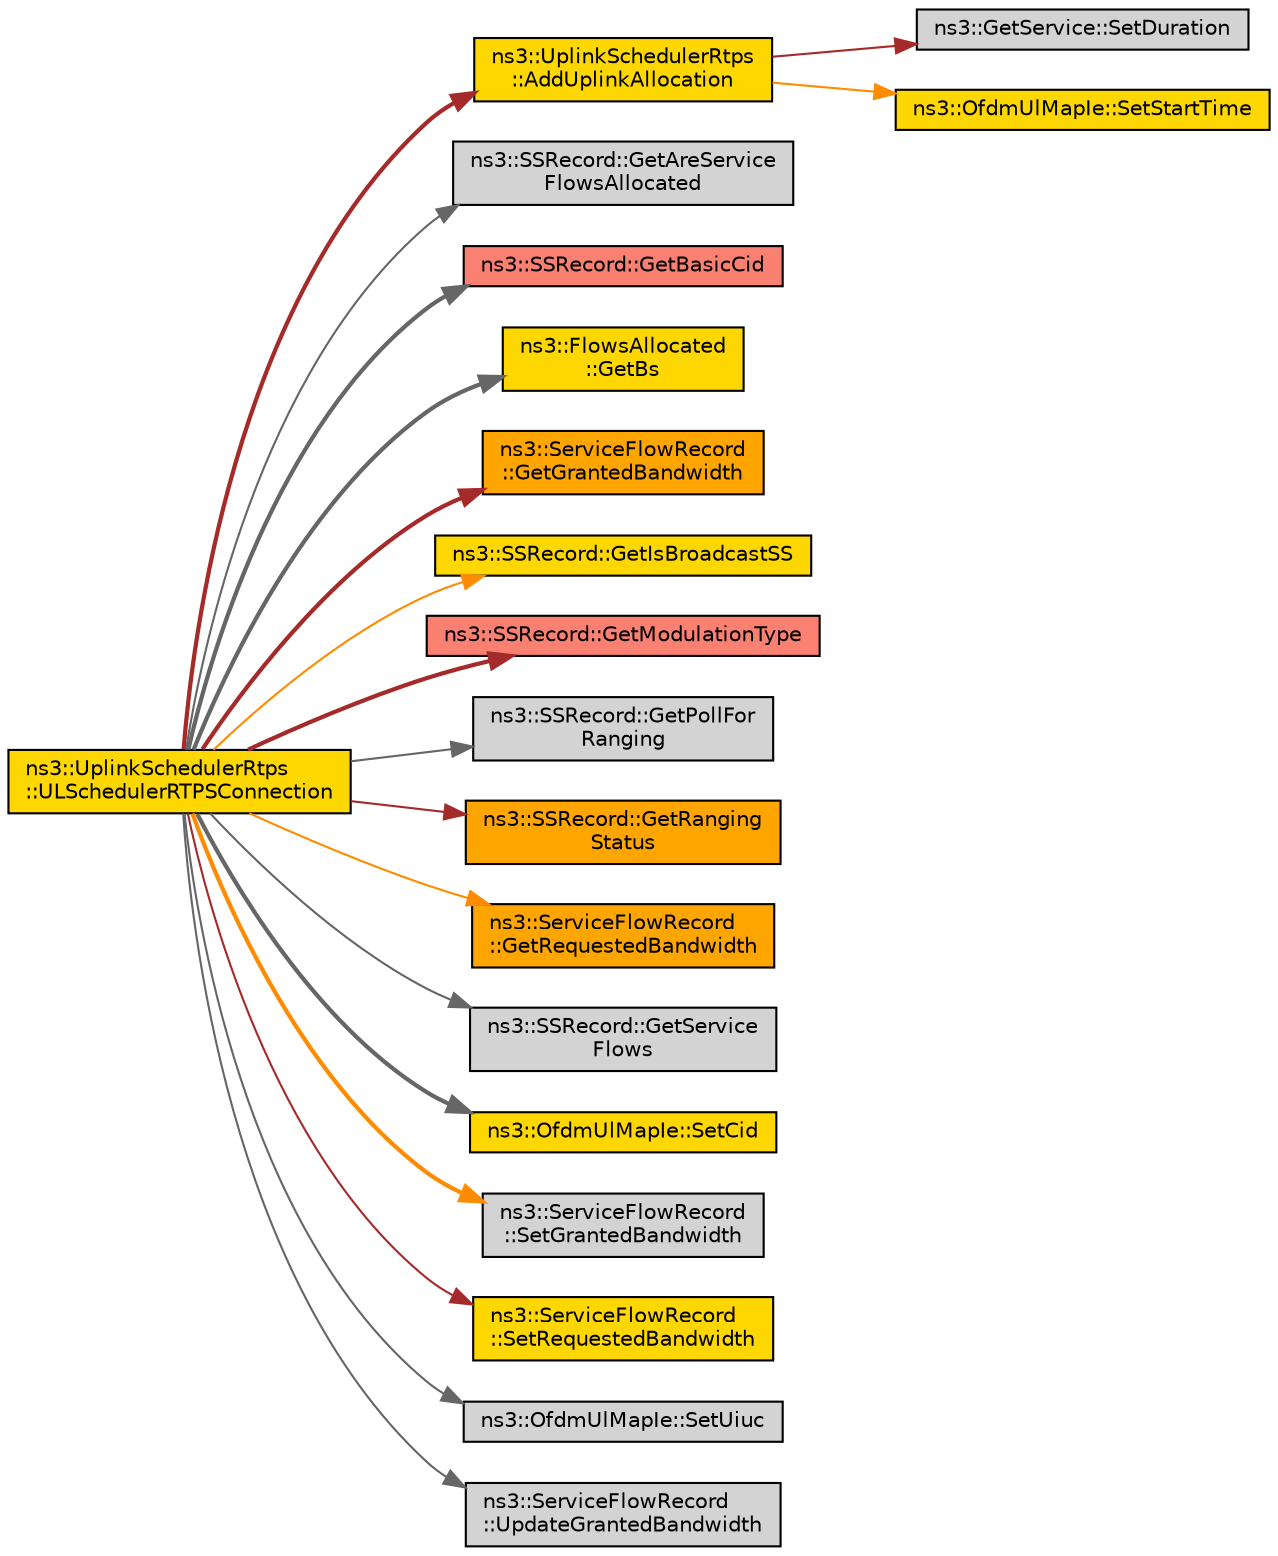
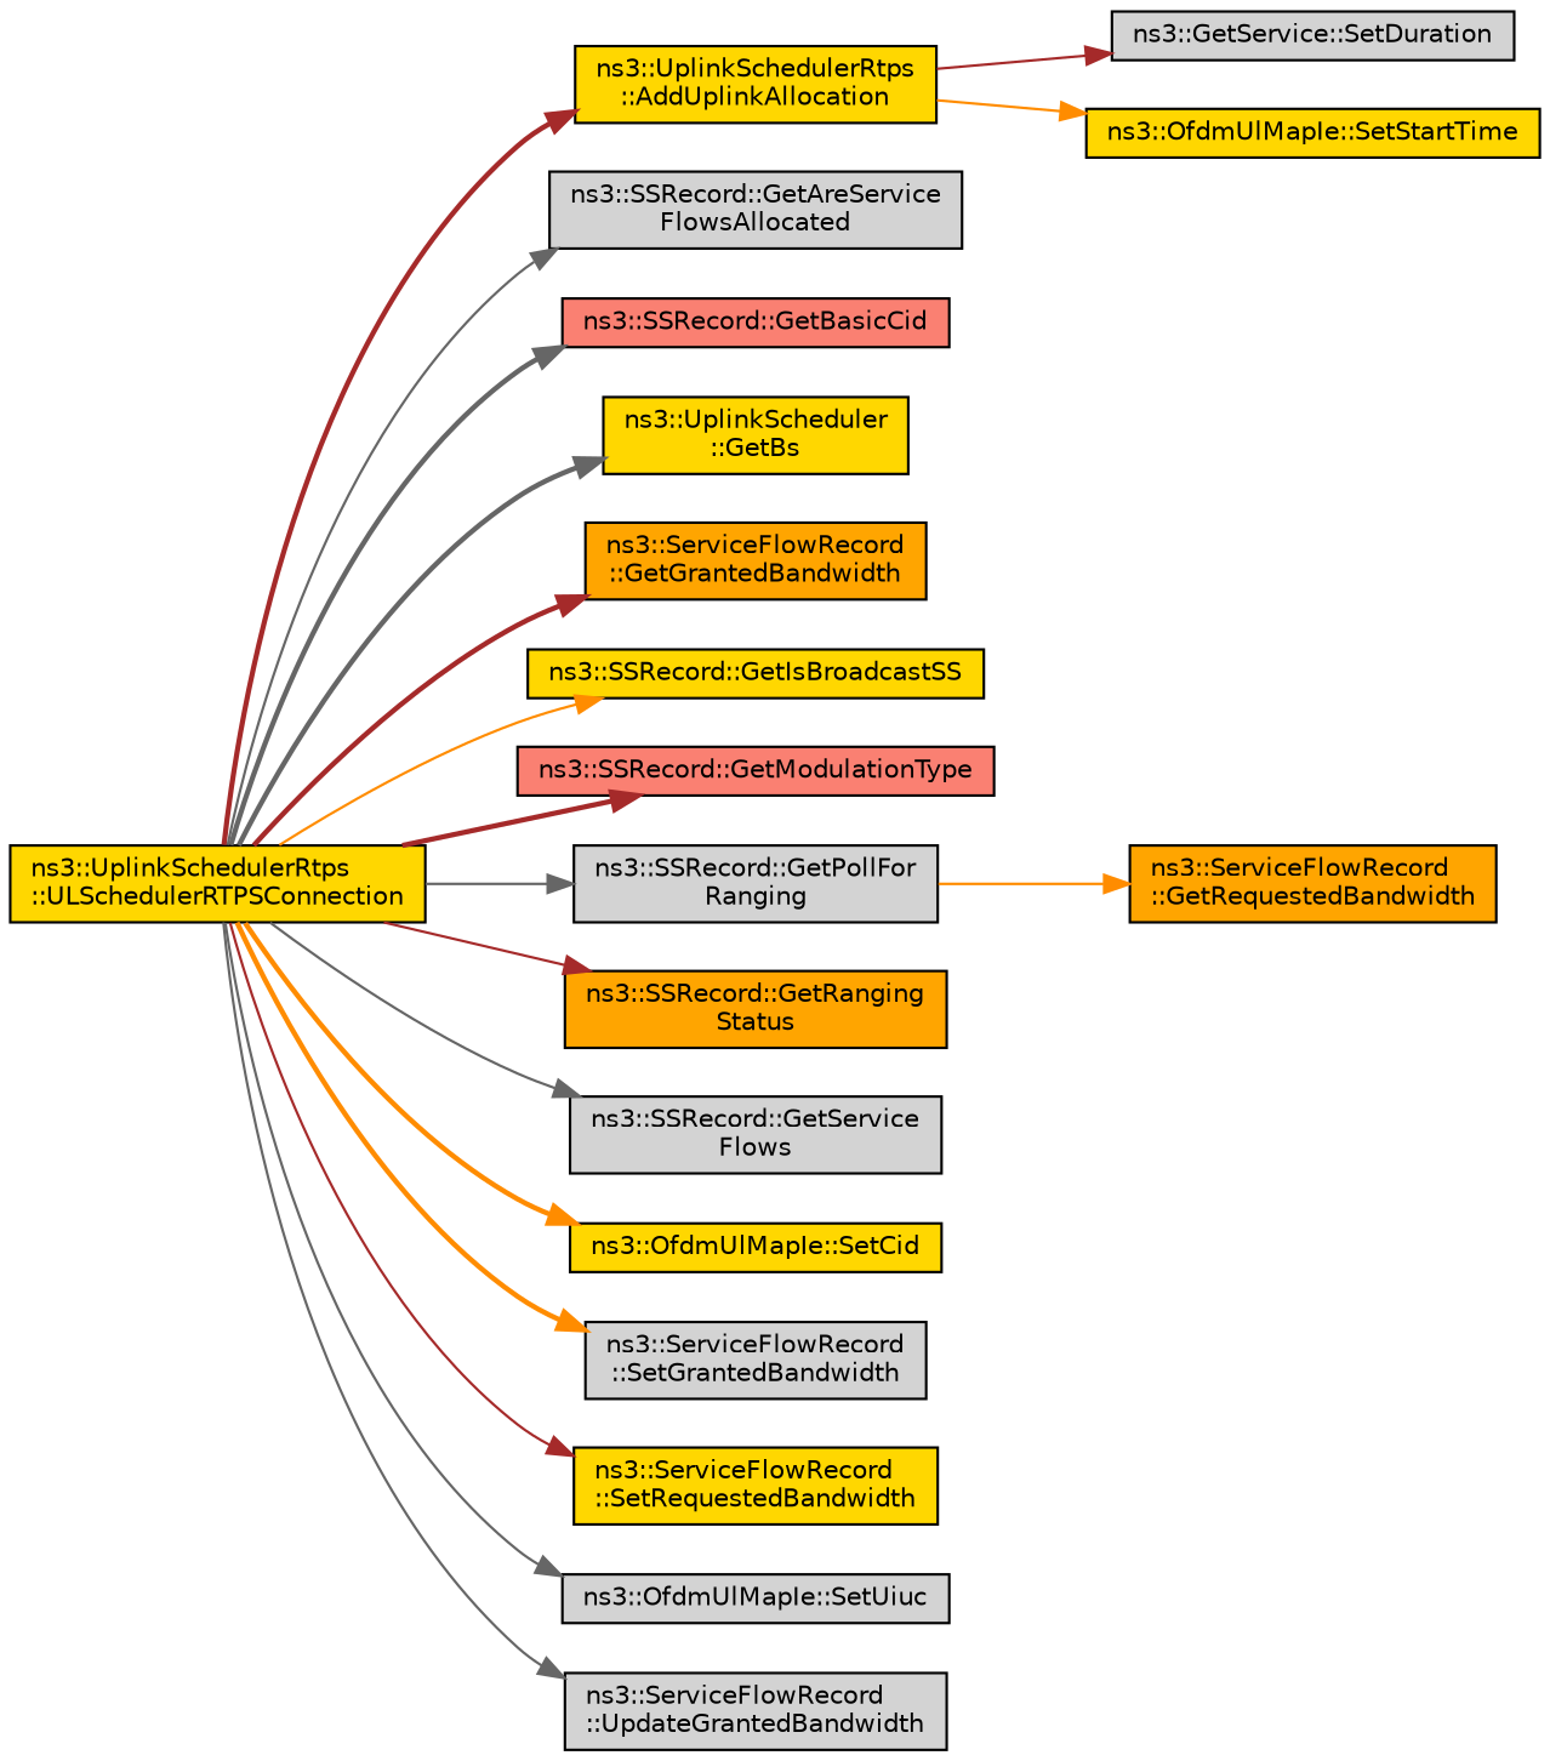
  digraph {
    rankdir=LR
    node [color=black fillcolor=gold fontname=Helvetica fontsize=10 shape=record style=filled]
    edge [color=gray40 fontname=Helvetica fontsize=10 labelfontname=Helvetica labelfontsize=10 style=solid]
    n1 [fontcolor=black height=0.2 label="ns3::UplinkSchedulerRtps\l::ULSchedulerRTPSConnection" width=0.4]
    n2 [height=0.2 label="ns3::UplinkSchedulerRtps\l::AddUplinkAllocation" width=0.4]
    n3 [fillcolor=lightgrey height=0.2 label="ns3::SSRecord::GetAreService\lFlowsAllocated" width=0.4]
    n4 [fillcolor=salmon height=0.2 label="ns3::SSRecord::GetBasicCid" width=0.4]
-   n5 [height=0.2 label="ns3::FlowsAllocated\l::GetBs" width=0.4]
+   n5 [height=0.2 label="ns3::UplinkScheduler\l::GetBs" width=0.4]
    n6 [fillcolor=orange height=0.2 label="ns3::ServiceFlowRecord\l::GetGrantedBandwidth" width=0.4]
    n7 [height=0.2 label="ns3::SSRecord::GetIsBroadcastSS" width=0.4]
    n8 [fillcolor=salmon height=0.2 label="ns3::SSRecord::GetModulationType" width=0.4]
    n9 [fillcolor=lightgrey height=0.2 label="ns3::SSRecord::GetPollFor\lRanging" width=0.4]
    n10 [fillcolor=orange height=0.2 label="ns3::SSRecord::GetRanging\lStatus" width=0.4]
    n11 [fillcolor=orange height=0.2 label="ns3::ServiceFlowRecord\l::GetRequestedBandwidth" width=0.4]
    n12 [fillcolor=lightgrey height=0.2 label="ns3::SSRecord::GetService\lFlows" width=0.4]
    n13 [height=0.2 label="ns3::OfdmUlMapIe::SetCid" width=0.4]
    n14 [fillcolor=lightgrey height=0.2 label="ns3::ServiceFlowRecord\l::SetGrantedBandwidth" width=0.4]
    n15 [height=0.2 label="ns3::ServiceFlowRecord\l::SetRequestedBandwidth" width=0.4]
    n16 [fillcolor=lightgrey height=0.2 label="ns3::OfdmUlMapIe::SetUiuc" width=0.4]
    n17 [fillcolor=lightgrey height=0.2 label="ns3::ServiceFlowRecord\l::UpdateGrantedBandwidth" width=0.4]
    n18 [fillcolor=lightgrey height=0.2 label="ns3::GetService::SetDuration" width=0.4]
    n19 [height=0.2 label="ns3::OfdmUlMapIe::SetStartTime" width=0.4]
    n1 -> n2 [color=brown style=bold]
    n1 -> n3
    n1 -> n4 [style=bold]
    n1 -> n5 [style=bold]
    n1 -> n6 [color=brown style=bold]
    n1 -> n7 [color=darkorange]
    n1 -> n8 [color=brown style=bold]
    n1 -> n9
    n1 -> n10 [color=brown]
-   n1 -> n11 [color=darkorange]
+   n9 -> n11 [color=darkorange]
    n1 -> n12
-   n1 -> n13 [style=bold]
+   n1 -> n13 [color=darkorange style=bold]
    n1 -> n14 [color=darkorange style=bold]
    n1 -> n15 [color=brown]
    n1 -> n16
    n1 -> n17
    n2 -> n18 [color=brown]
    n2 -> n19 [color=darkorange]
  }
